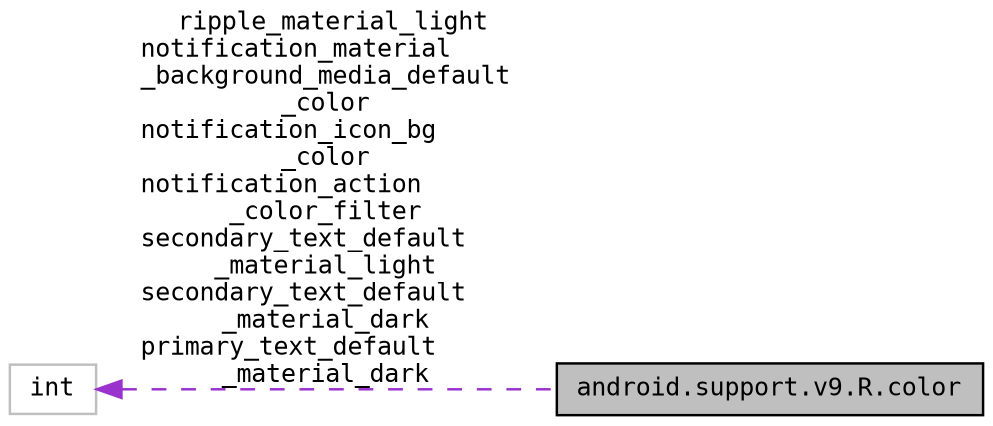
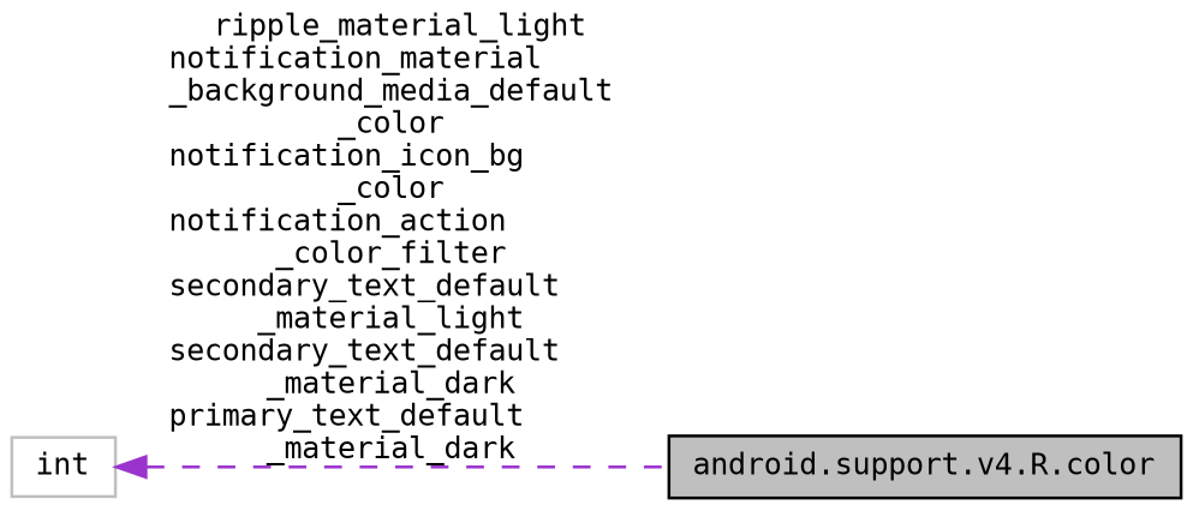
  digraph {
    rankdir=LR
    fontname="DejaVu Sans Mono"
    node [fontname="DejaVu Sans Mono" fontsize=10 shape=record style=filled]
-   n1 [color=black fillcolor=grey75 fontcolor=black height=0.2 label="android.support.v9.R.color" width=0.4]
+   n1 [color=black fillcolor=grey75 fontcolor=black height=0.2 label="android.support.v4.R.color" width=0.4]
    n2 [color=grey75 fillcolor=white height=0.2 label=int width=0.4]
    n2 -> n1 [color=darkorchid3 dir=back fontname="DejaVu Sans Mono" fontsize=10 label=" ripple_material_light\nnotification_material\l_background_media_default\l_color\nnotification_icon_bg\l_color\nnotification_action\l_color_filter\nsecondary_text_default\l_material_light\nsecondary_text_default\l_material_dark\nprimary_text_default\l_material_dark" labelfontname=Helvetica labelfontsize=10 style=dashed]
  }
